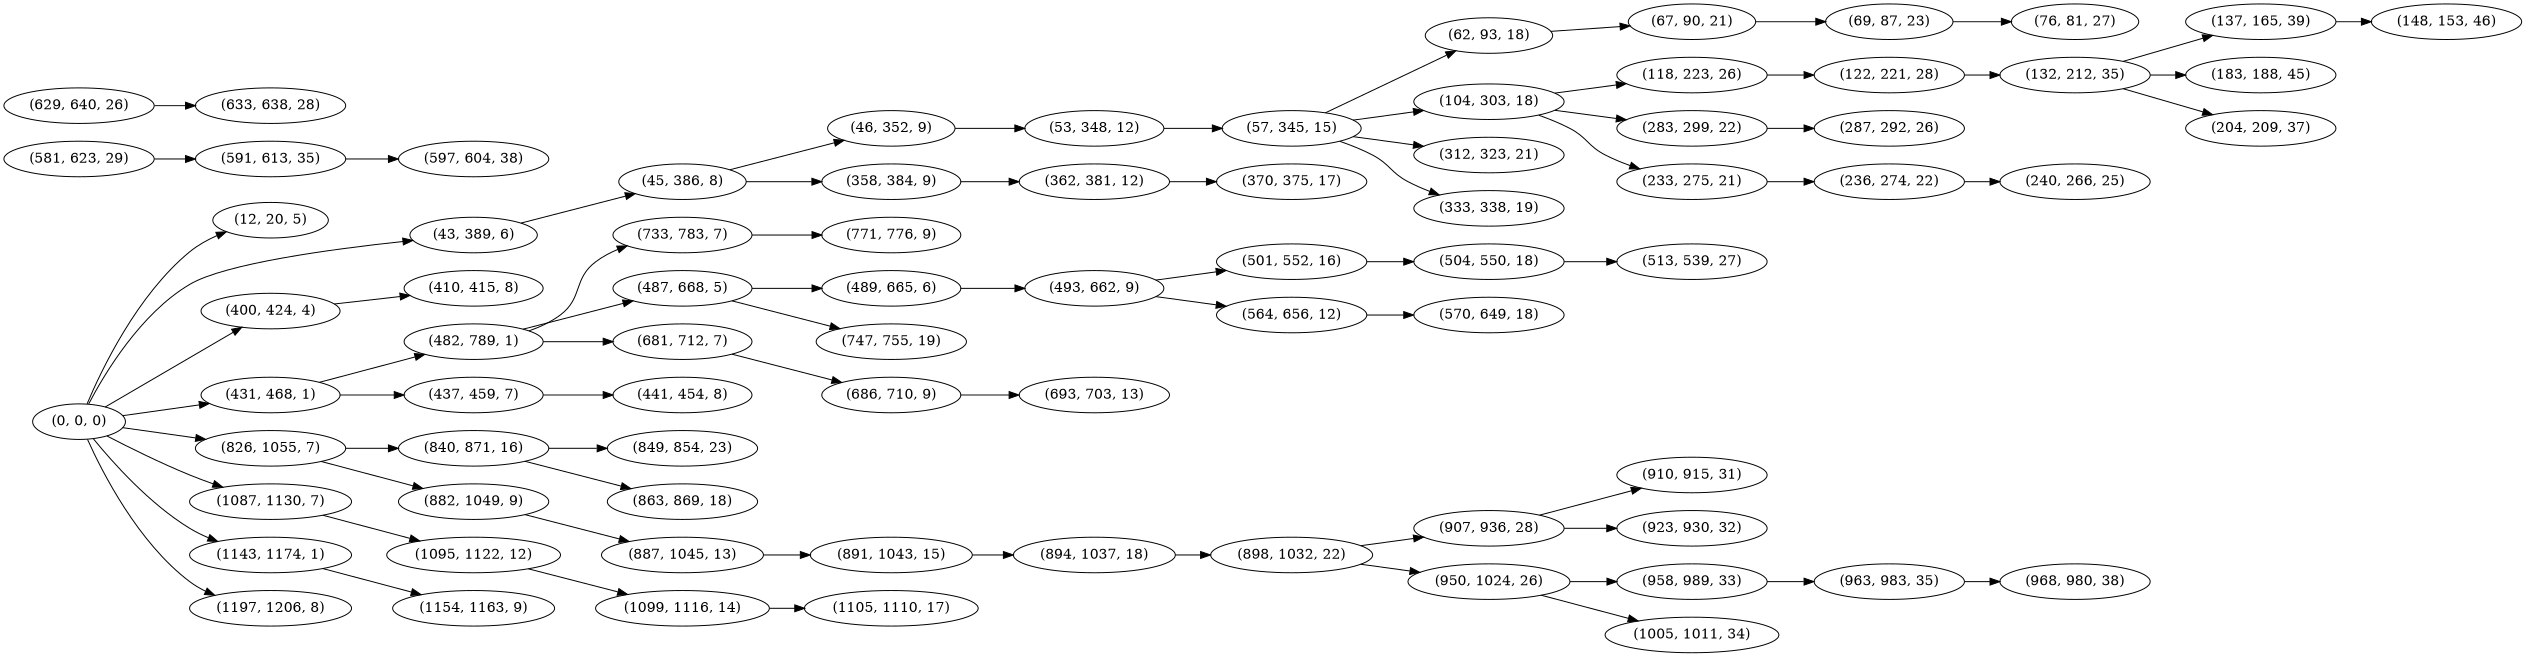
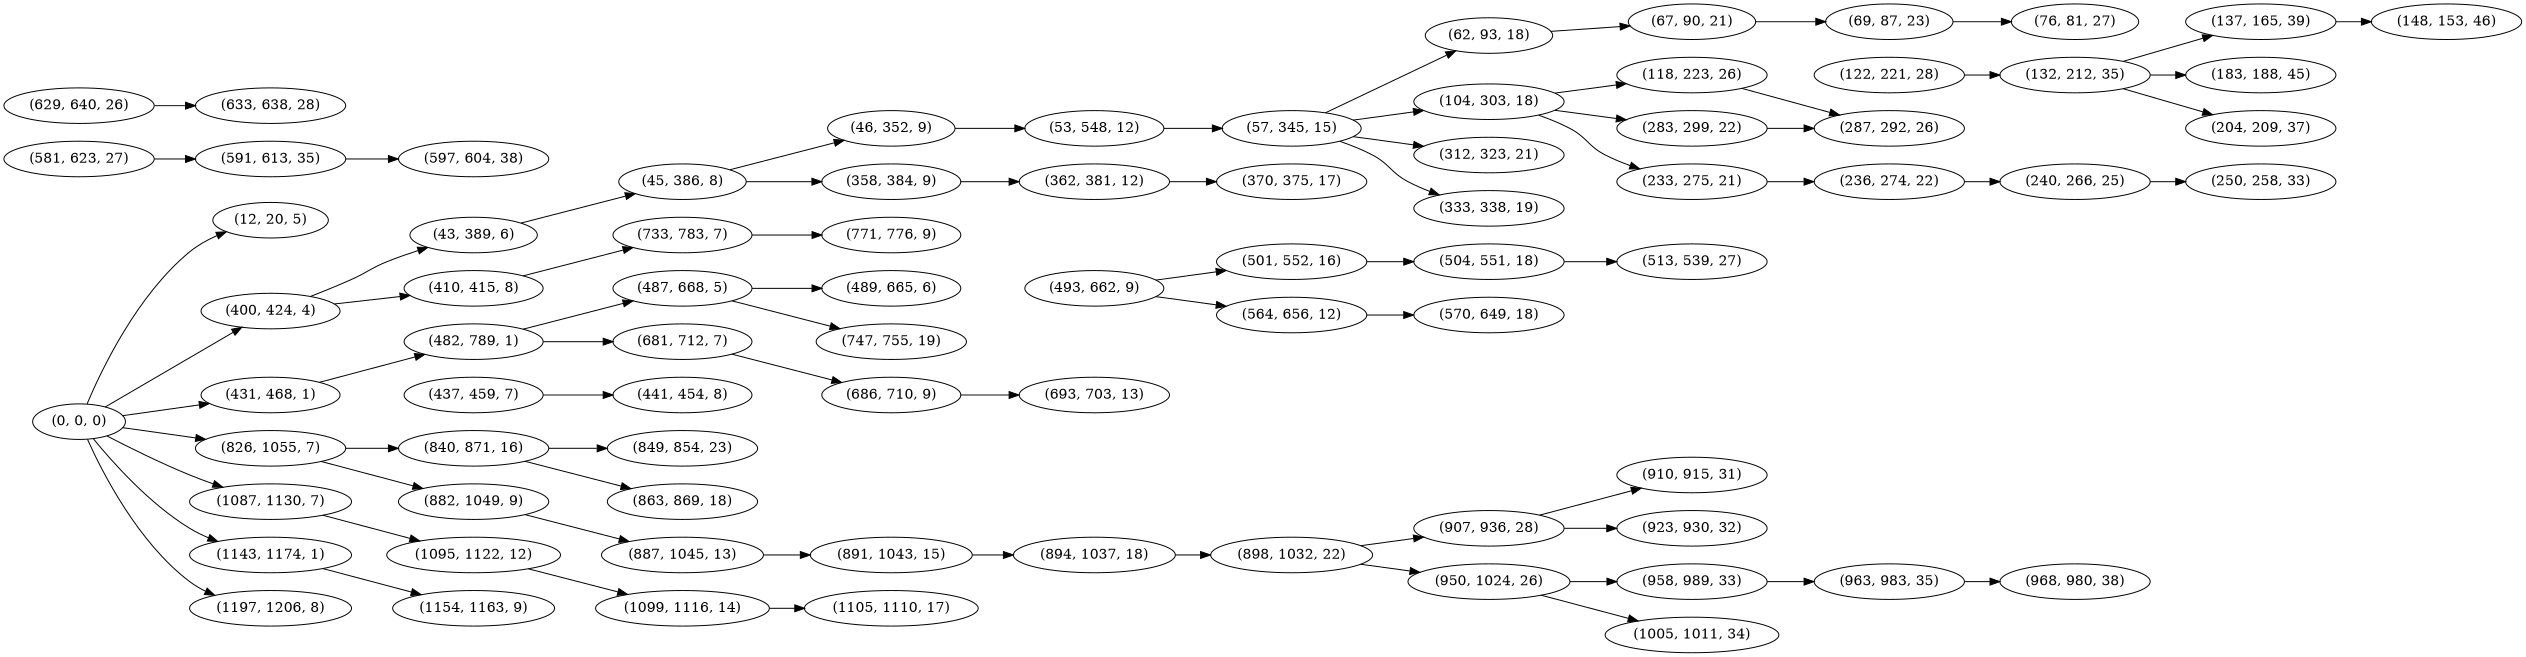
  digraph {
    rankdir=LR
    "(0, 0, 0)"
    "(12, 20, 5)"
    "(43, 389, 6)"
    "(400, 424, 4)"
    "(431, 468, 1)"
    "(826, 1055, 7)"
    "(1087, 1130, 7)"
    "(1143, 1174, 1)"
    "(1197, 1206, 8)"
    "(45, 386, 8)"
    "(410, 415, 8)"
    "(482, 789, 1)"
    "(437, 459, 7)"
    "(487, 668, 5)"
    "(681, 712, 7)"
    "(733, 783, 7)"
    "(840, 871, 16)"
    "(882, 1049, 9)"
    "(1095, 1122, 12)"
    "(1154, 1163, 9)"
    "(46, 352, 9)"
    "(358, 384, 9)"
-   "(53, 348, 12)"
+   "(53, 348, 12)" [label="(53, 548, 12)"]
    "(362, 381, 12)"
    "(57, 345, 15)"
    "(62, 93, 18)"
    "(104, 303, 18)"
    "(312, 323, 21)"
    "(333, 338, 19)"
    "(67, 90, 21)"
    "(118, 223, 26)"
    "(233, 275, 21)"
    "(283, 299, 22)"
    "(69, 87, 23)"
    "(76, 81, 27)"
    "(122, 221, 28)"
    "(236, 274, 22)"
    "(287, 292, 26)"
    "(132, 212, 35)"
    "(137, 165, 39)"
    "(183, 188, 45)"
    "(204, 209, 37)"
    "(148, 153, 46)"
    "(240, 266, 25)"
+   "(250, 258, 33)"
    "(370, 375, 17)"
    "(441, 454, 8)"
    "(489, 665, 6)"
    "(747, 755, 19)"
    "(686, 710, 9)"
    "(771, 776, 9)"
    "(493, 662, 9)"
    "(501, 552, 16)"
    "(564, 656, 12)"
-   "(504, 550, 18)"
+   "(504, 550, 18)" [label="(504, 551, 18)"]
    "(570, 649, 18)"
    "(513, 539, 27)"
-   "(581, 623, 27)" [label="(581, 623, 29)"]
+   "(581, 623, 27)"
    "(591, 613, 35)"
    "(629, 640, 26)"
    "(633, 638, 28)"
    "(597, 604, 38)"
    "(693, 703, 13)"
    "(849, 854, 23)"
    "(863, 869, 18)"
    "(887, 1045, 13)"
    "(891, 1043, 15)"
    "(894, 1037, 18)"
    "(898, 1032, 22)"
    "(907, 936, 28)"
    "(950, 1024, 26)"
    "(910, 915, 31)"
    "(923, 930, 32)"
    "(958, 989, 33)"
    "(1005, 1011, 34)"
    "(963, 983, 35)"
    "(968, 980, 38)"
    "(1099, 1116, 14)"
    "(1105, 1110, 17)"
    "(0, 0, 0)" -> "(12, 20, 5)"
-   "(0, 0, 0)" -> "(43, 389, 6)"
+   "(400, 424, 4)" -> "(43, 389, 6)"
    "(0, 0, 0)" -> "(400, 424, 4)"
    "(0, 0, 0)" -> "(431, 468, 1)"
    "(0, 0, 0)" -> "(826, 1055, 7)"
    "(0, 0, 0)" -> "(1087, 1130, 7)"
    "(0, 0, 0)" -> "(1143, 1174, 1)"
    "(0, 0, 0)" -> "(1197, 1206, 8)"
    "(43, 389, 6)" -> "(45, 386, 8)"
    "(400, 424, 4)" -> "(410, 415, 8)"
    "(431, 468, 1)" -> "(482, 789, 1)"
-   "(431, 468, 1)" -> "(437, 459, 7)"
    "(826, 1055, 7)" -> "(840, 871, 16)"
    "(826, 1055, 7)" -> "(882, 1049, 9)"
    "(1087, 1130, 7)" -> "(1095, 1122, 12)"
    "(1143, 1174, 1)" -> "(1154, 1163, 9)"
    "(45, 386, 8)" -> "(46, 352, 9)"
    "(45, 386, 8)" -> "(358, 384, 9)"
    "(482, 789, 1)" -> "(487, 668, 5)"
    "(482, 789, 1)" -> "(681, 712, 7)"
-   "(482, 789, 1)" -> "(733, 783, 7)"
+   "(410, 415, 8)" -> "(733, 783, 7)"
    "(437, 459, 7)" -> "(441, 454, 8)"
    "(487, 668, 5)" -> "(489, 665, 6)"
    "(487, 668, 5)" -> "(747, 755, 19)"
    "(681, 712, 7)" -> "(686, 710, 9)"
    "(733, 783, 7)" -> "(771, 776, 9)"
    "(840, 871, 16)" -> "(849, 854, 23)"
    "(840, 871, 16)" -> "(863, 869, 18)"
    "(882, 1049, 9)" -> "(887, 1045, 13)"
    "(1095, 1122, 12)" -> "(1099, 1116, 14)"
    "(46, 352, 9)" -> "(53, 348, 12)"
    "(358, 384, 9)" -> "(362, 381, 12)"
    "(53, 348, 12)" -> "(57, 345, 15)"
    "(362, 381, 12)" -> "(370, 375, 17)"
    "(57, 345, 15)" -> "(62, 93, 18)"
    "(57, 345, 15)" -> "(104, 303, 18)"
    "(57, 345, 15)" -> "(312, 323, 21)"
    "(57, 345, 15)" -> "(333, 338, 19)"
    "(62, 93, 18)" -> "(67, 90, 21)"
    "(104, 303, 18)" -> "(118, 223, 26)"
    "(104, 303, 18)" -> "(233, 275, 21)"
    "(104, 303, 18)" -> "(283, 299, 22)"
    "(67, 90, 21)" -> "(69, 87, 23)"
-   "(118, 223, 26)" -> "(122, 221, 28)"
+   "(118, 223, 26)" -> "(287, 292, 26)"
    "(233, 275, 21)" -> "(236, 274, 22)"
    "(283, 299, 22)" -> "(287, 292, 26)"
    "(69, 87, 23)" -> "(76, 81, 27)"
    "(122, 221, 28)" -> "(132, 212, 35)"
    "(236, 274, 22)" -> "(240, 266, 25)"
    "(132, 212, 35)" -> "(137, 165, 39)"
    "(132, 212, 35)" -> "(183, 188, 45)"
    "(132, 212, 35)" -> "(204, 209, 37)"
    "(137, 165, 39)" -> "(148, 153, 46)"
-   "(489, 665, 6)" -> "(493, 662, 9)"
+   "(240, 266, 25)" -> "(250, 258, 33)"
    "(686, 710, 9)" -> "(693, 703, 13)"
    "(493, 662, 9)" -> "(501, 552, 16)"
    "(493, 662, 9)" -> "(564, 656, 12)"
    "(501, 552, 16)" -> "(504, 550, 18)"
    "(564, 656, 12)" -> "(570, 649, 18)"
    "(504, 550, 18)" -> "(513, 539, 27)"
    "(581, 623, 27)" -> "(591, 613, 35)"
    "(591, 613, 35)" -> "(597, 604, 38)"
    "(629, 640, 26)" -> "(633, 638, 28)"
    "(887, 1045, 13)" -> "(891, 1043, 15)"
    "(891, 1043, 15)" -> "(894, 1037, 18)"
    "(894, 1037, 18)" -> "(898, 1032, 22)"
    "(898, 1032, 22)" -> "(907, 936, 28)"
    "(898, 1032, 22)" -> "(950, 1024, 26)"
    "(907, 936, 28)" -> "(910, 915, 31)"
    "(907, 936, 28)" -> "(923, 930, 32)"
    "(950, 1024, 26)" -> "(958, 989, 33)"
    "(950, 1024, 26)" -> "(1005, 1011, 34)"
    "(958, 989, 33)" -> "(963, 983, 35)"
    "(963, 983, 35)" -> "(968, 980, 38)"
    "(1099, 1116, 14)" -> "(1105, 1110, 17)"
  }
